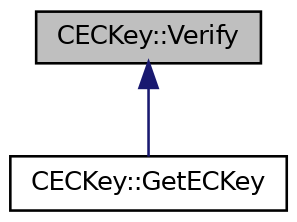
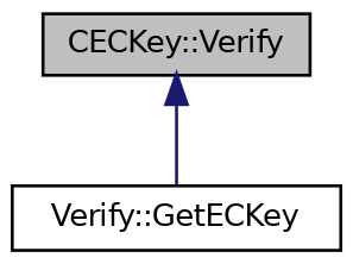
  digraph {
    rankdir=TB
    node [color=black fontname=Helvetica fontsize=10 shape=record style=filled]
    n1 [fillcolor=grey75 fontcolor=black height=0.2 label="CECKey::Verify" width=0.4]
-   n2 [fillcolor=white height=0.2 label="CECKey::GetECKey" width=0.4]
+   n2 [fillcolor=white height=0.2 label="Verify::GetECKey" width=0.4]
    n1 -> n2 [color=midnightblue dir=back fontname=Helvetica fontsize=10 labelfontname=Helvetica labelfontsize=10 style=solid]
  }
